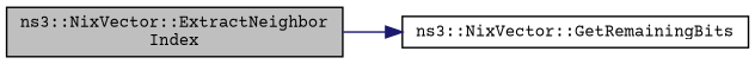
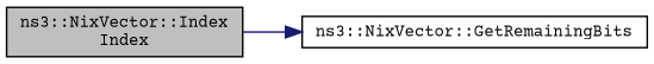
  digraph {
    rankdir=LR
    fontname="Courier Prime"
    node [color=black fontname="Courier Prime" fontsize=10 shape=record style=filled]
-   n1 [fillcolor=grey75 fontcolor=black height=0.2 label="ns3::NixVector::ExtractNeighbor\lIndex" width=0.4]
+   n1 [fillcolor=grey75 fontcolor=black height=0.2 label="ns3::NixVector::Index\lIndex" width=0.4]
    n2 [fillcolor=white height=0.2 label="ns3::NixVector::GetRemainingBits" width=0.4]
    n1 -> n2 [color=midnightblue fontname="Courier Prime" fontsize=10 labelfontname=Helvetica labelfontsize=10 style=solid]
  }
